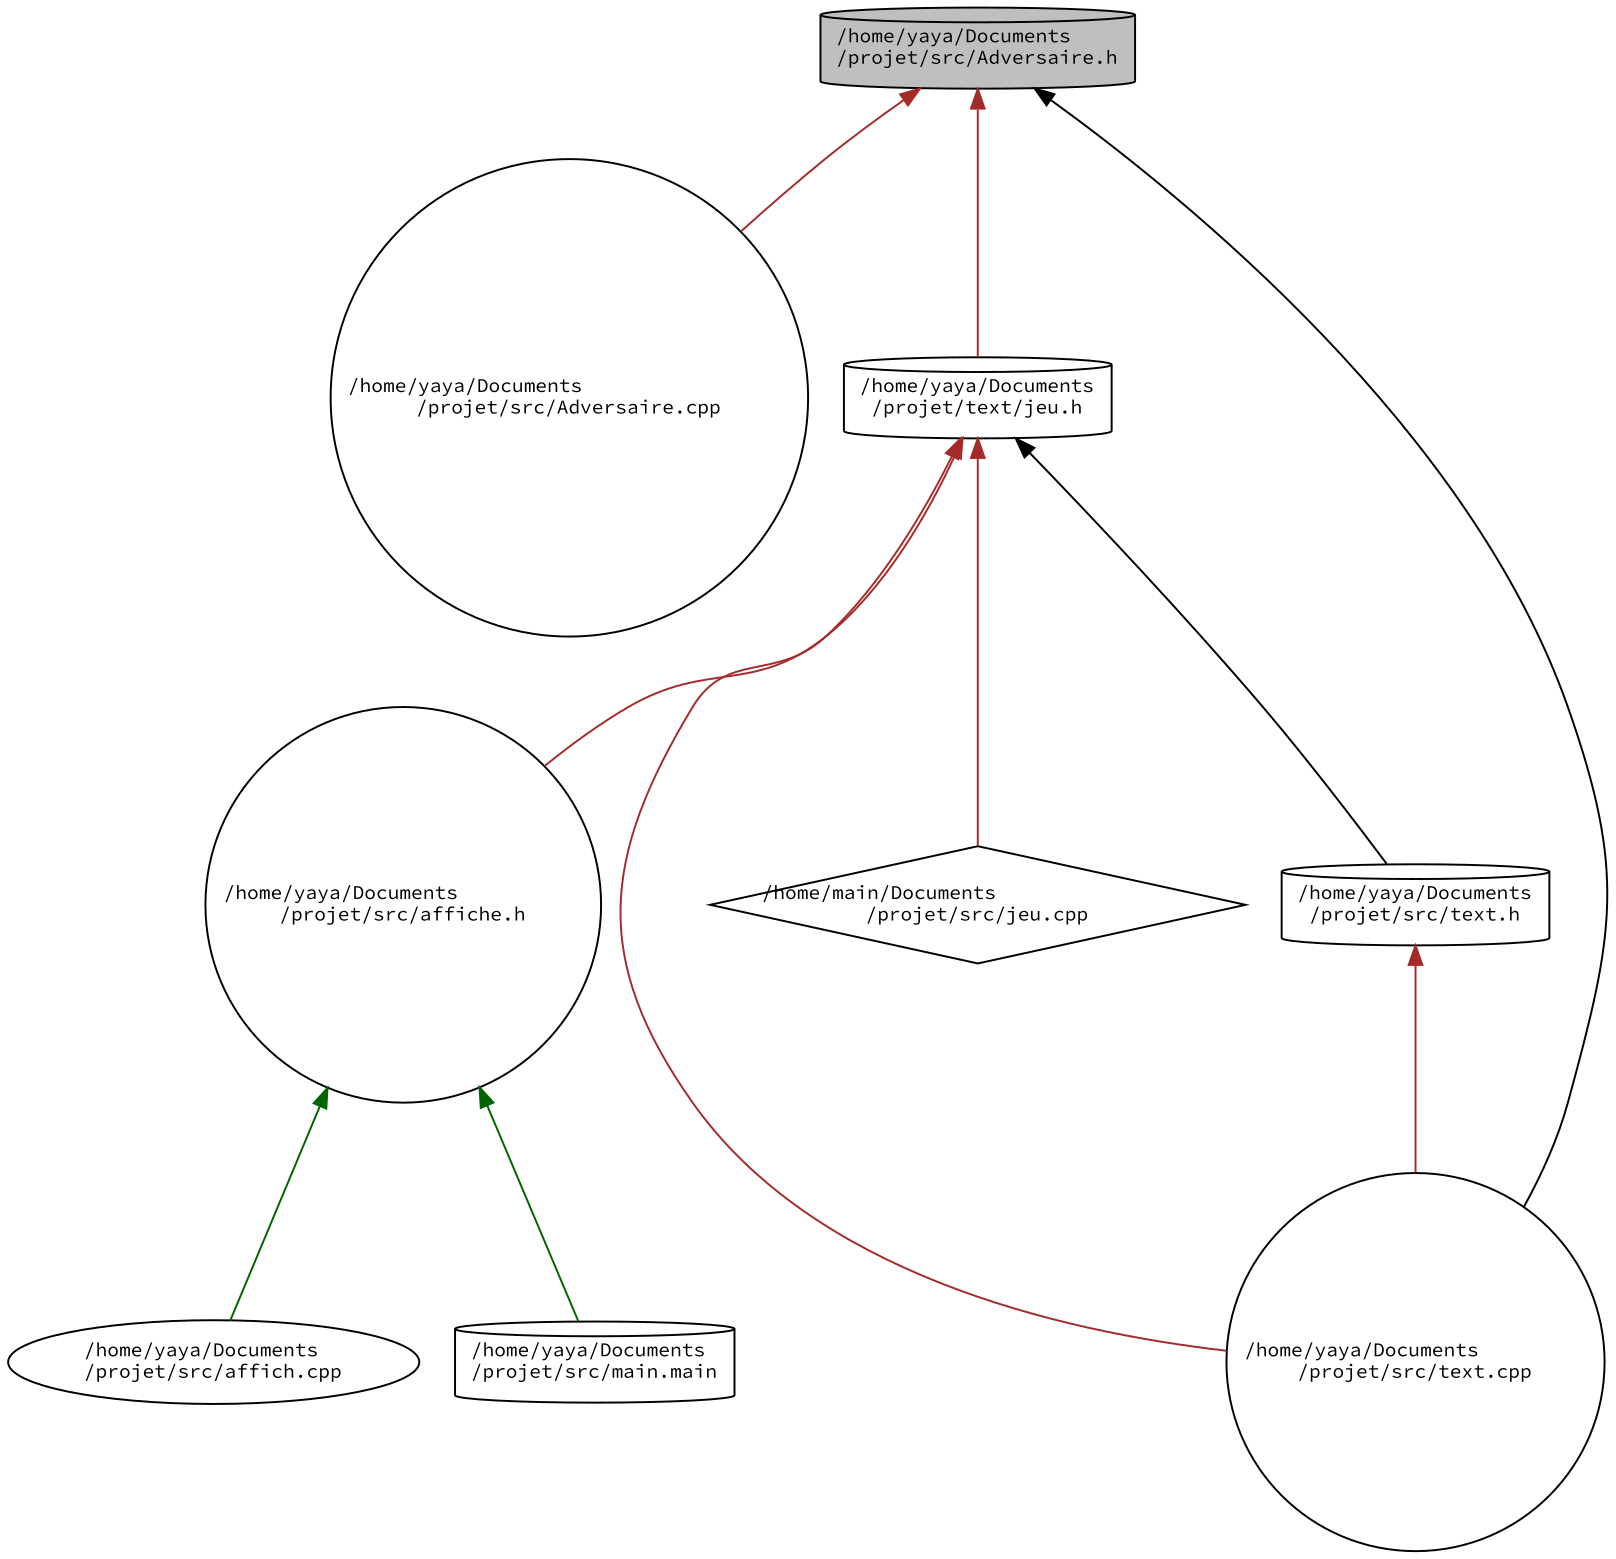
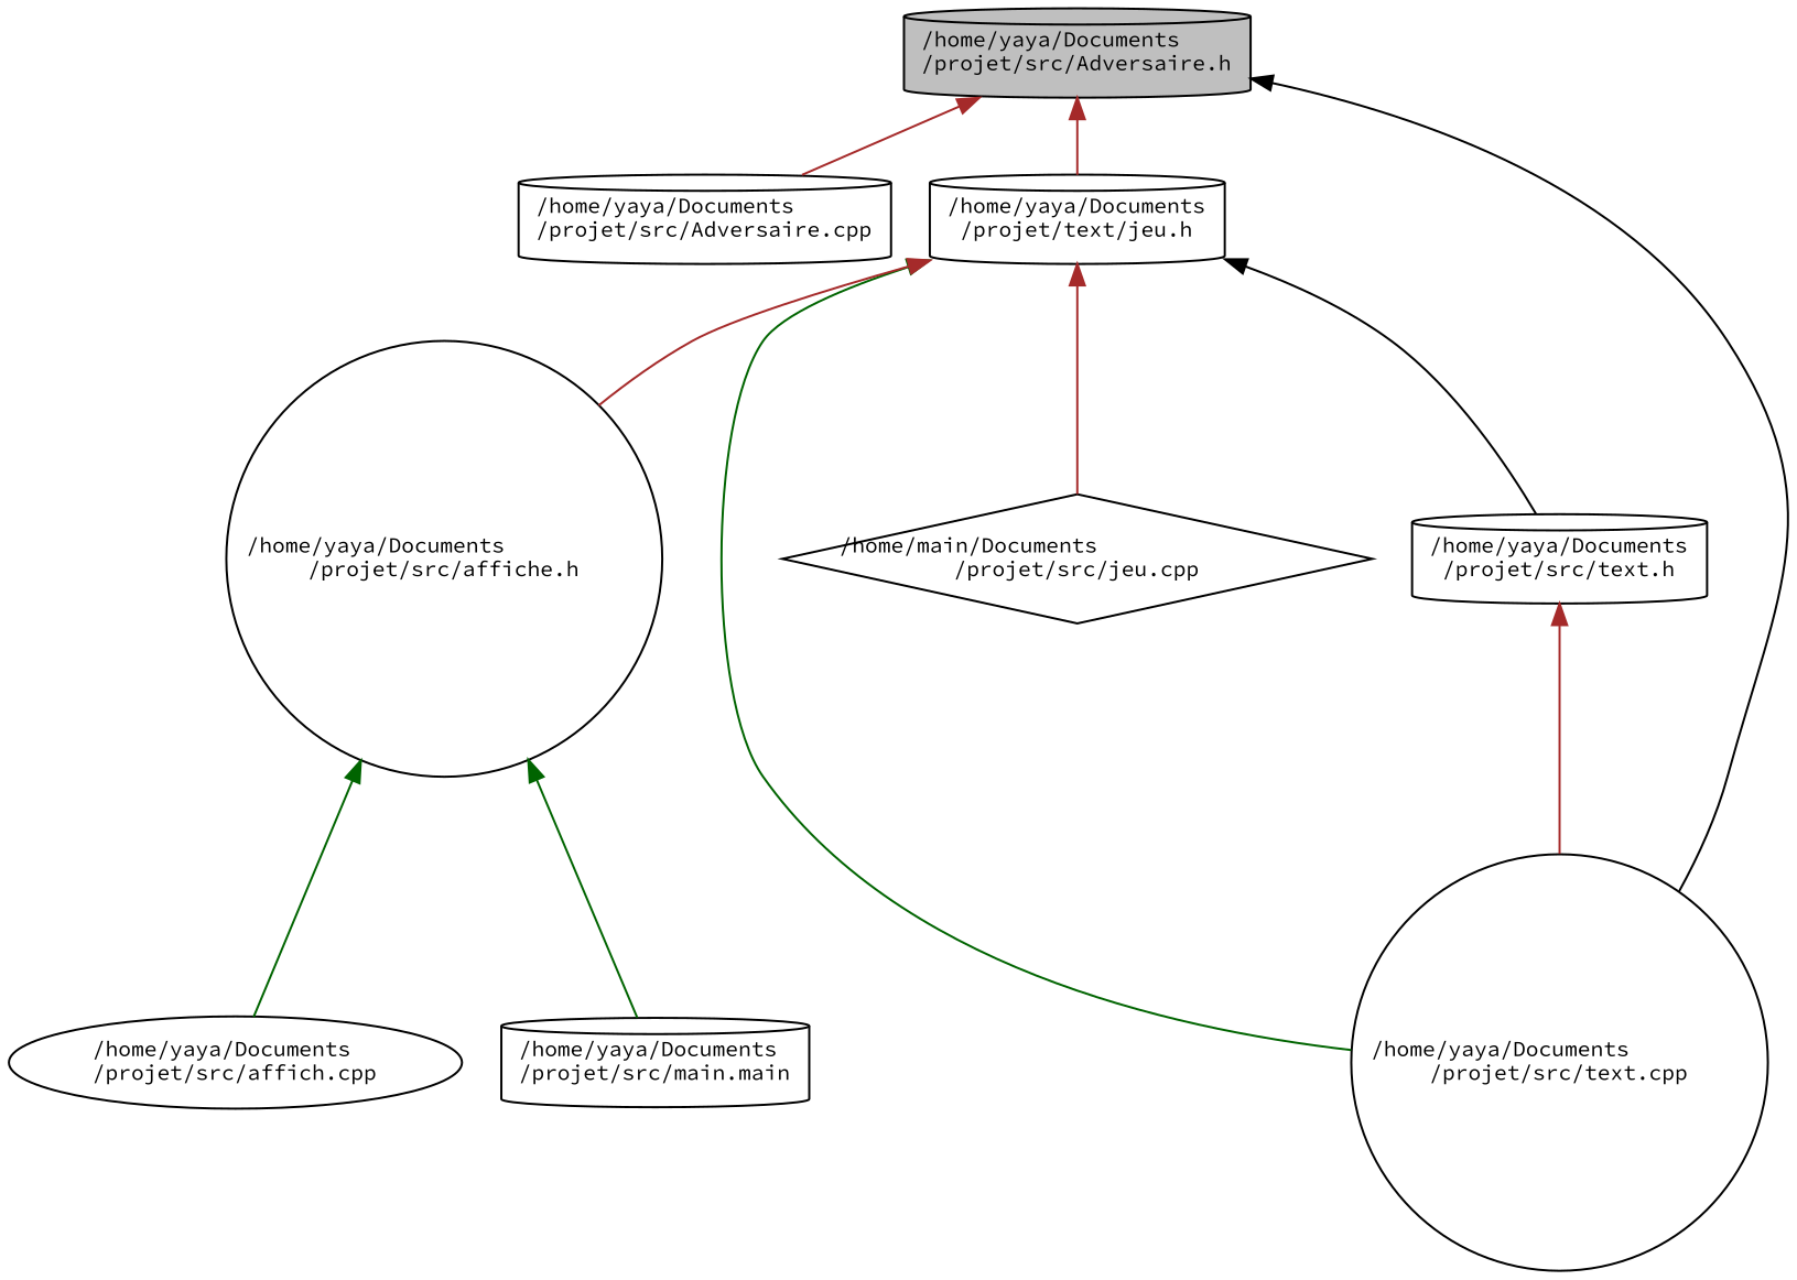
  digraph {
    fontname="Source Code Pro"
    node [color=black fillcolor=white fontname="Source Code Pro" fontsize=10 shape=cylinder style=filled]
    edge [color=brown dir=back fontname="Source Code Pro" fontsize=10 labelfontname=Helvetica labelfontsize=10 style=solid]
    n1 [fillcolor=grey75 fontcolor=black height=0.2 label="/home/yaya/Documents\l/projet/src/Adversaire.h" width=0.4]
-   n2 [height=0.2 label="/home/yaya/Documents\l/projet/src/Adversaire.cpp" shape=circle width=0.4]
+   n2 [height=0.2 label="/home/yaya/Documents\l/projet/src/Adversaire.cpp" width=0.4]
    n3 [height=0.2 label="/home/yaya/Documents\l/projet/text/jeu.h" width=0.4]
    n4 [height=0.2 label="/home/yaya/Documents\l/projet/src/text.cpp" shape=circle width=0.4]
    n5 [height=0.2 label="/home/yaya/Documents\l/projet/src/affiche.h" shape=circle width=0.4]
    n6 [height=0.2 label="/home/main/Documents\l/projet/src/jeu.cpp" shape=diamond width=0.4]
    n7 [height=0.2 label="/home/yaya/Documents\l/projet/src/text.h" width=0.4]
    n8 [height=0.2 label="/home/yaya/Documents\l/projet/src/affich.cpp" shape=ellipse width=0.4]
    n9 [height=0.2 label="/home/yaya/Documents\l/projet/src/main.main" width=0.4]
    n1 -> n2
    n1 -> n3
    n1 -> n4 [color=black]
-   n3 -> n4
+   n3 -> n4 [color=darkgreen]
    n3 -> n5
    n3 -> n6
    n3 -> n7 [color=black]
    n5 -> n8 [color=darkgreen]
    n5 -> n9 [color=darkgreen]
    n7 -> n4
  }
